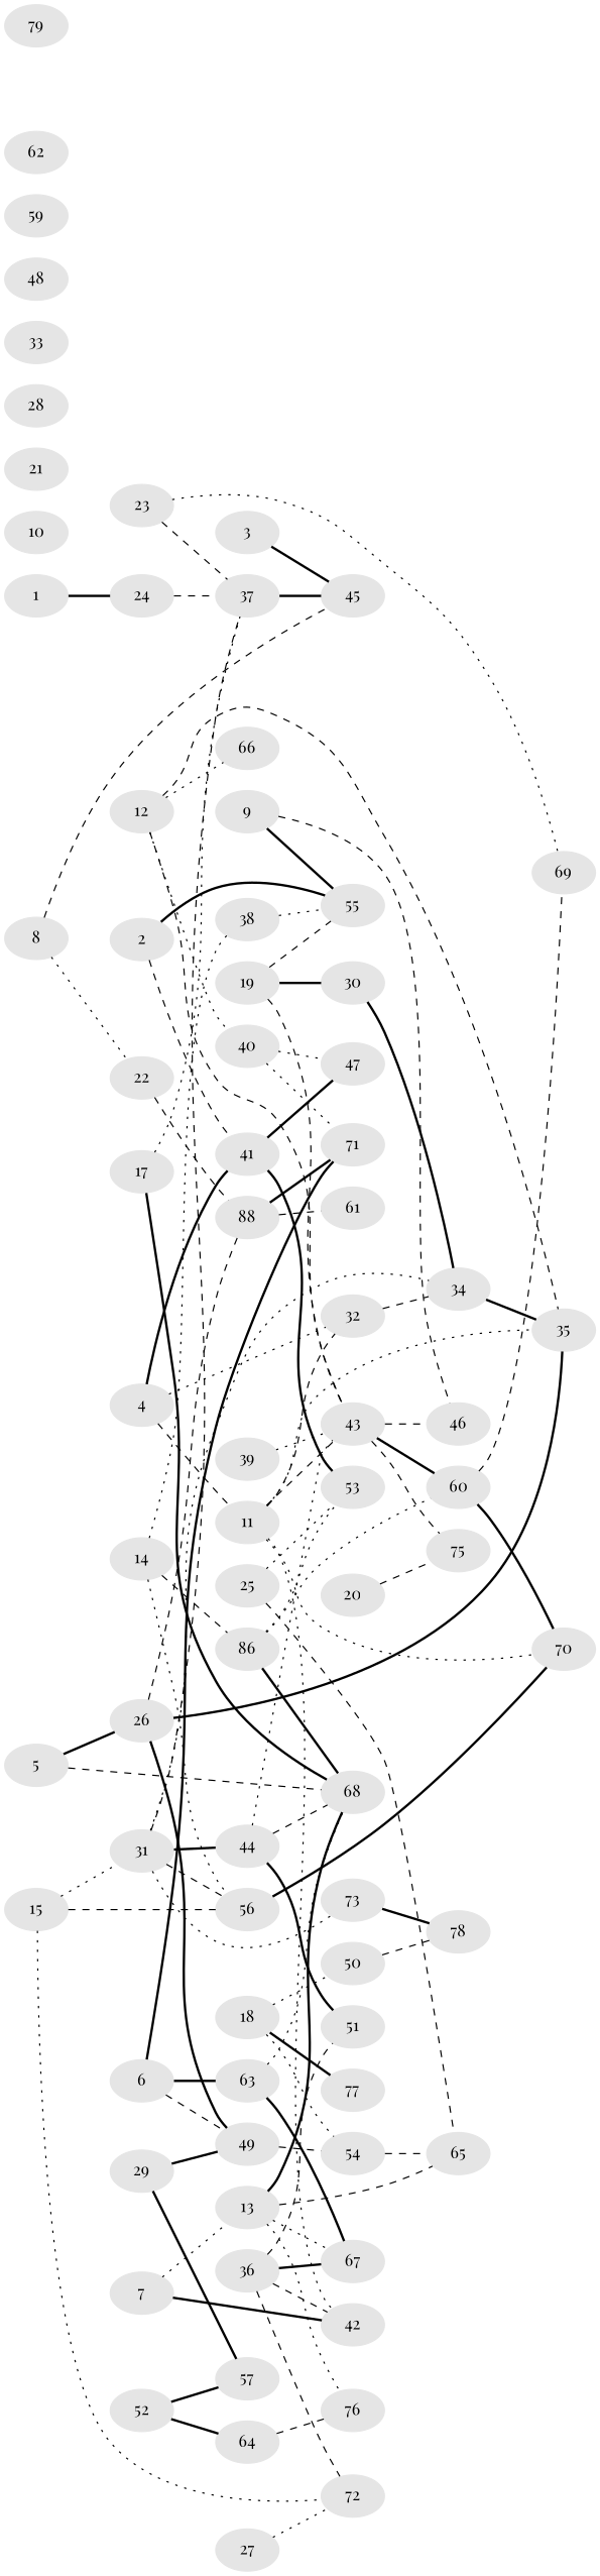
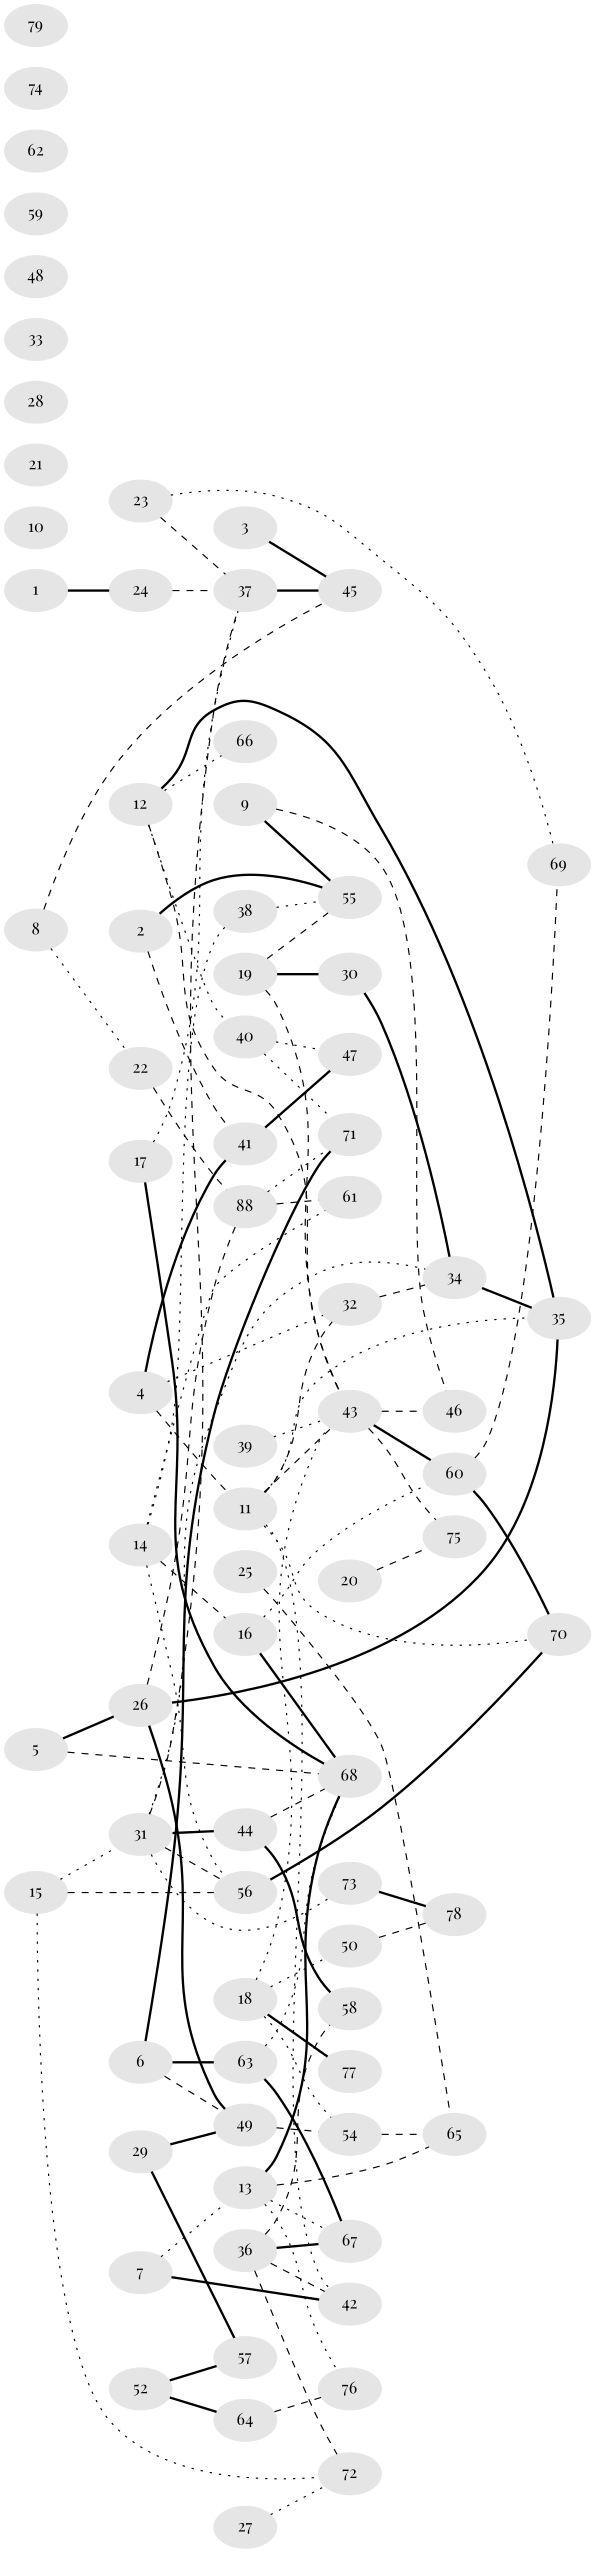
  graph {
    fontname="Playfair Display"
    rankdir=LR
    node [color=gray90 fontname="Playfair Display" style=filled]
    edge [fontname="Playfair Display" style=dashed]
    1
    24
    37
    2
    41
    55
-   53
    47
    3
    45
    4
    11
    32
    42
    35
    43
    70
    34
    5
    26
    68
    49
    n23 [label=88]
    6
    63
    71
    54
    67
    7
    13
    65
    76
    8
    22
    9
    46
    10
    60
    75
    12
    40
    66
    14
-   16 [label=86]
+   16
    38
    61
    56
    15
    72
    31
    44
    73
    69
    17
    18
    50
    77
    78
    19
    30
    20
    21
    23
    25
    27
    28
    29
    57
-   51
+   51 [label=58]
    33
    36
    39
    48
    52
    64
    59
    62
+   74
    79
    1 -- 24 [style=bold]
    24 -- 37
    37 -- 45 [style=bold]
    2 -- 41
    2 -- 55 [style=bold]
-   41 -- 53 [style=bold]
    41 -- 47 [style=bold]
    3 -- 45 [style=bold]
    4 -- 41 [style=bold]
    4 -- 11
    4 -- 32 [style=dotted]
    11 -- 32
    11 -- 42 [style=dotted]
    11 -- 35 [style=dotted]
    11 -- 43
    11 -- 70 [style=dotted]
    32 -- 34
    43 -- 46
    43 -- 60 [style=bold]
    43 -- 75
    34 -- 35 [style=bold]
    5 -- 26 [style=bold]
    5 -- 68
    26 -- 35 [style=bold]
    26 -- 49 [style=bold]
    26 -- n23
    49 -- 54
-   n23 -- 71 [style=bold]
+   n23 -- 71 [style=dotted]
    n23 -- 61
    6 -- 49
    6 -- 63 [style=bold]
    6 -- 71 [style=bold]
    63 -- 68 [style=dotted]
    63 -- 67 [style=bold]
    54 -- 65
    7 -- 42 [style=bold]
    7 -- 13 [style=dotted]
    13 -- 68 [style=bold]
    13 -- 67 [style=dotted]
    13 -- 65
    13 -- 76 [style=dotted]
    8 -- 45
    8 -- 22 [style=dotted]
    22 -- n23
    9 -- 55 [style=bold]
    9 -- 46
    60 -- 70 [style=bold]
    60 -- 69
-   12 -- 35
+   12 -- 35 [style=bold]
    12 -- 43
    12 -- 40 [style=dotted]
    12 -- 66 [style=dotted]
    40 -- 47 [style=dotted]
    40 -- 71 [style=dotted]
    14 -- 16
    14 -- 38 [style=dotted]
+   14 -- 61 [style=dotted]
    14 -- 56 [style=dotted]
-   16 -- 53 [style=dotted]
    16 -- 68 [style=bold]
    16 -- 60 [style=dotted]
    38 -- 55 [style=dotted]
    56 -- 70 [style=bold]
    15 -- 56
    15 -- 72 [style=dotted]
    15 -- 31 [style=dotted]
    31 -- 37
    31 -- 34 [style=dotted]
    31 -- 56
    31 -- 44 [style=bold]
    31 -- 73 [style=dotted]
    44 -- 68
    44 -- 51 [style=bold]
    73 -- 78 [style=bold]
    17 -- 37 [style=dotted]
    17 -- 68 [style=bold]
-   44 -- 43 [style=dotted]
+   18 -- 43 [style=dotted]
    18 -- 54 [style=dotted]
    18 -- 50 [style=dotted]
    18 -- 77 [style=bold]
    50 -- 78
    19 -- 55
    19 -- 43
    19 -- 30 [style=bold]
    30 -- 34 [style=bold]
    20 -- 75
    23 -- 37
    23 -- 69 [style=dotted]
-   25 -- 53 [style=dotted]
    25 -- 65
    27 -- 72 [style=dotted]
    29 -- 49 [style=bold]
    29 -- 57 [style=bold]
    36 -- 42
    36 -- 67 [style=bold]
    36 -- 72
    36 -- 51
    39 -- 43 [style=dotted]
    52 -- 57 [style=bold]
    52 -- 64 [style=bold]
    64 -- 76
  }
